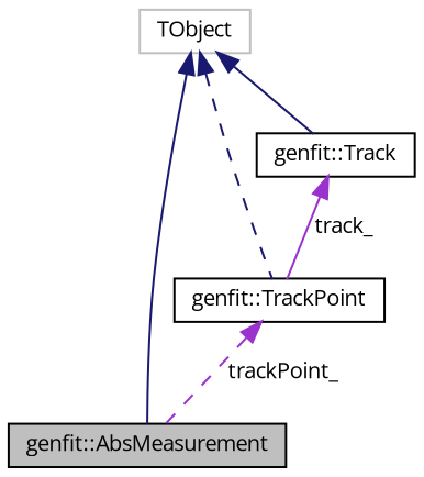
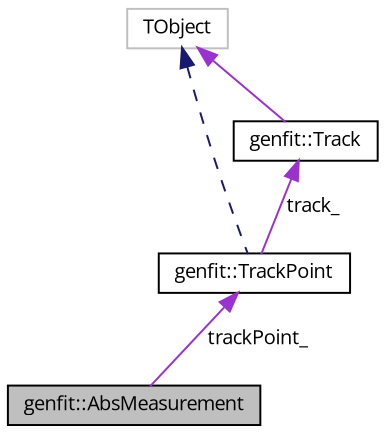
  digraph {
    fontname="Open Sans"
    node [color=black fillcolor=white fontname="Open Sans" fontsize=10 shape=record style=filled]
    edge [color=midnightblue dir=back fontname="Open Sans" fontsize=10 labelfontname=Helvetica labelfontsize=10 style=solid]
    n1 [fillcolor=grey75 fontcolor=black height=0.2 label="genfit::AbsMeasurement" width=0.4]
    n2 [color=grey75 height=0.2 label=TObject width=0.4]
    n3 [height=0.2 label="genfit::TrackPoint" width=0.4]
    n4 [height=0.2 label="genfit::Track" width=0.4]
-   n2 -> n1
    n2 -> n3 [style=dashed]
-   n2 -> n4
-   n3 -> n1 [color=darkorchid3 label=" trackPoint_" style=dashed]
+   n2 -> n4 [color=darkorchid3]
+   n3 -> n1 [color=darkorchid3 label=" trackPoint_"]
    n4 -> n3 [color=darkorchid3 label=" track_"]
  }
